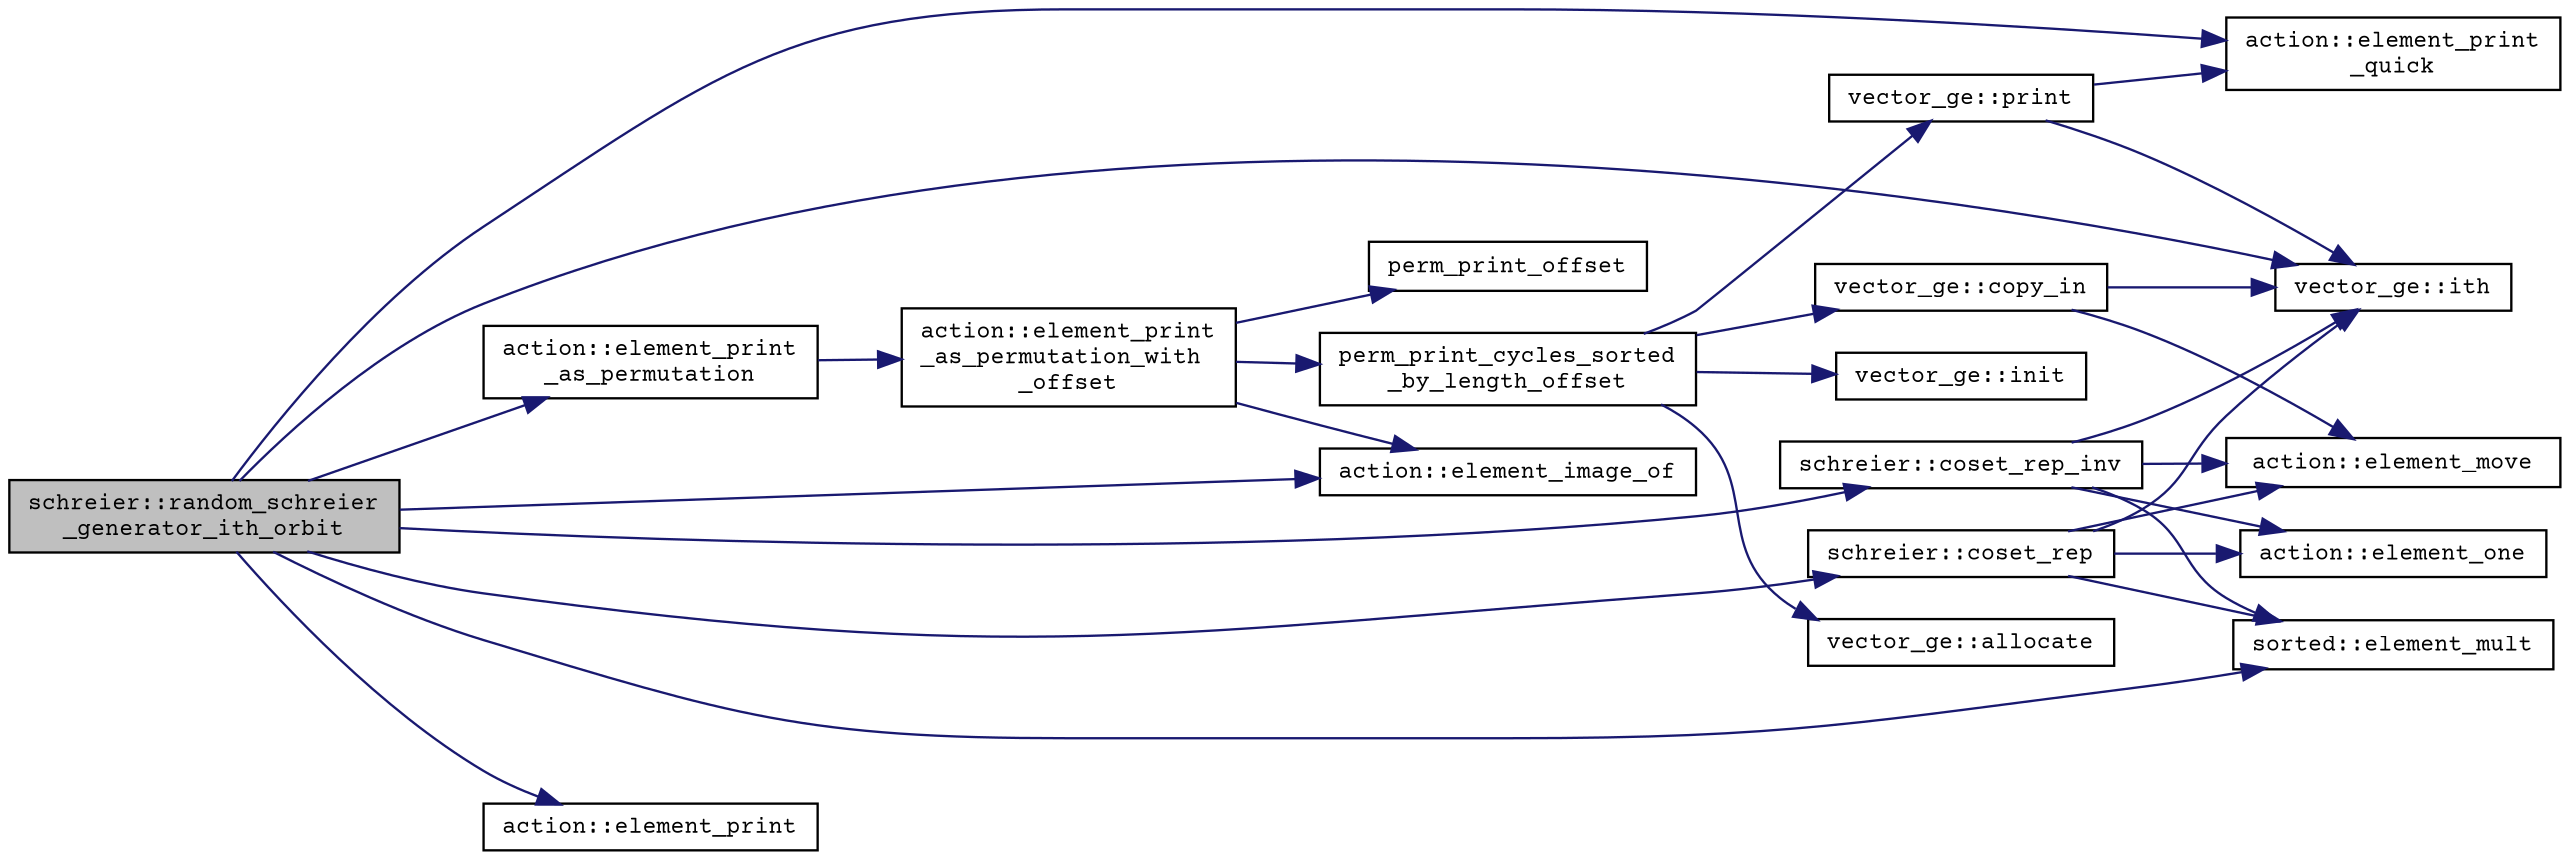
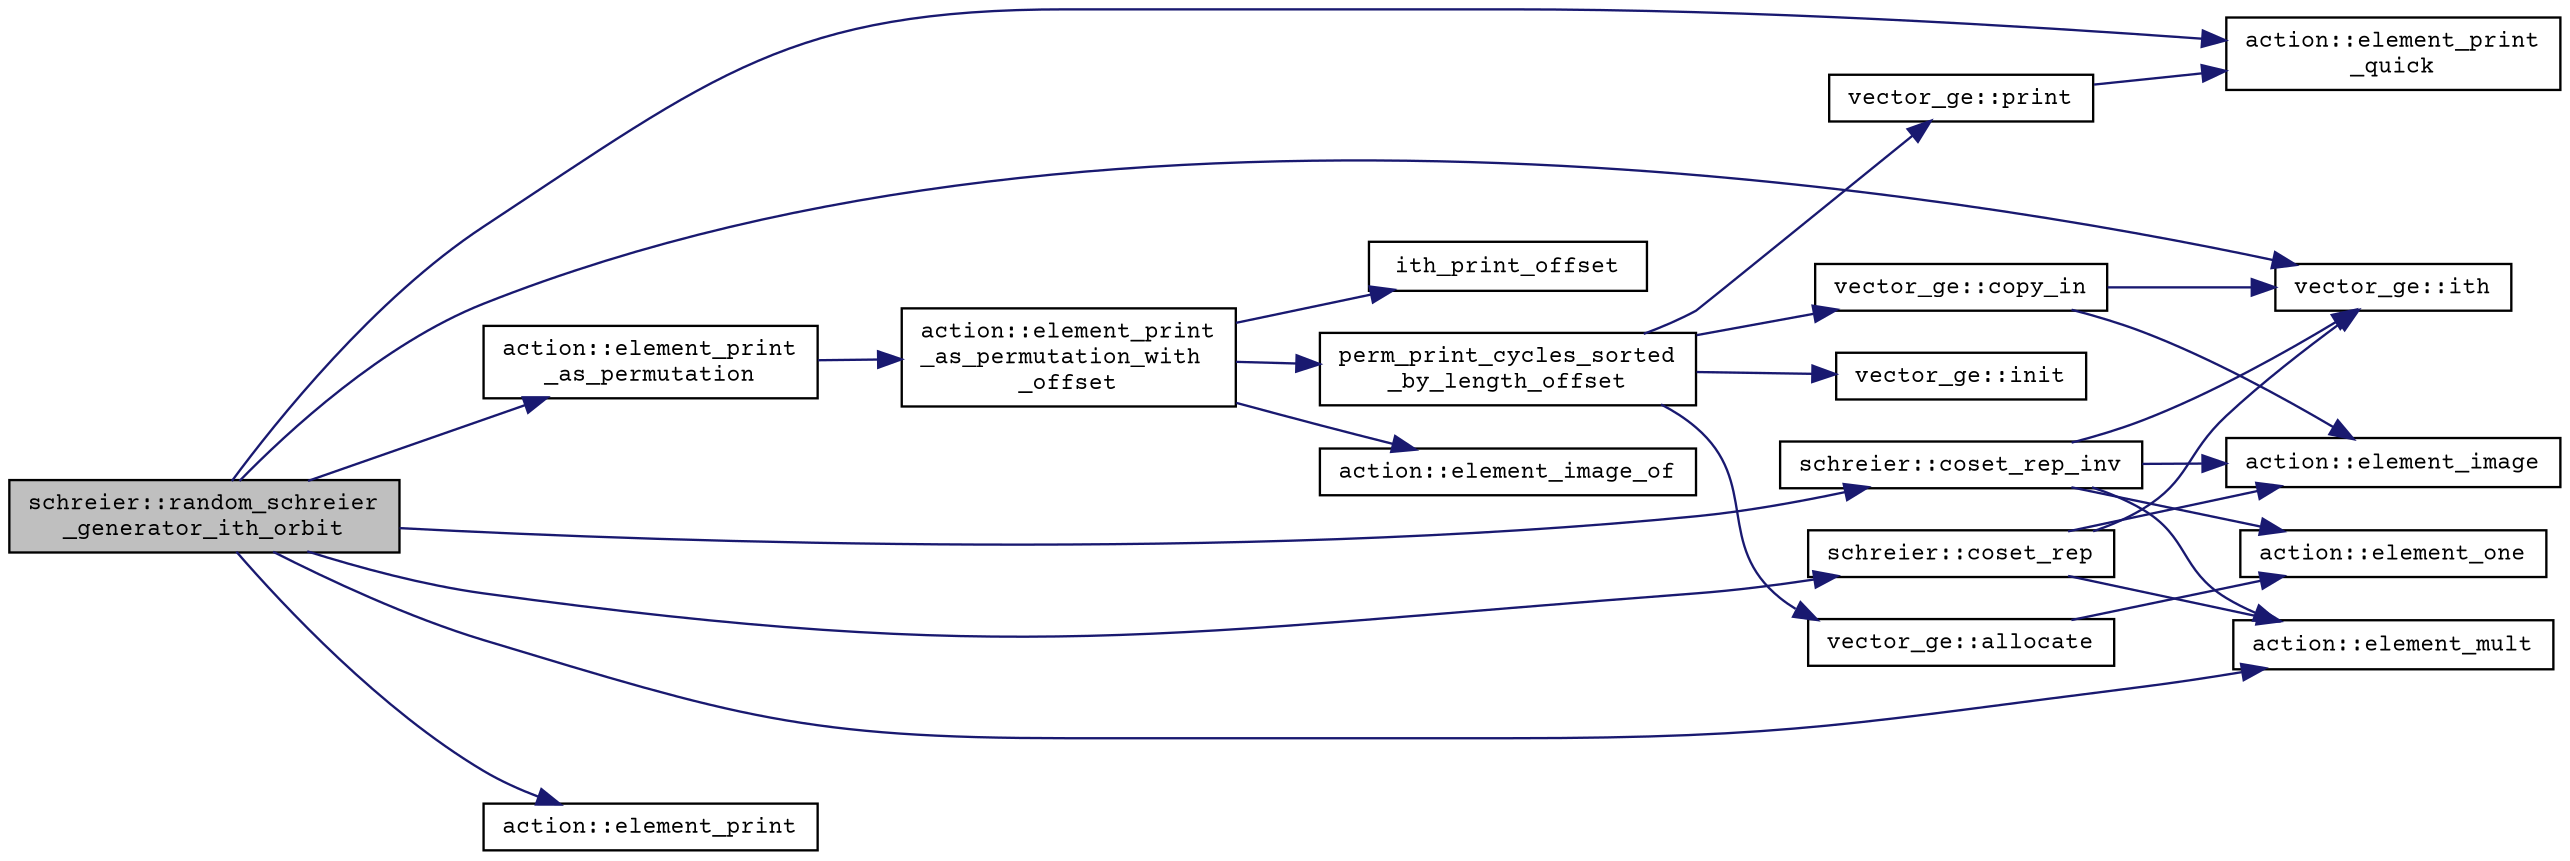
  digraph {
    fontname="Courier Prime"
    rankdir=LR
    node [color=black fillcolor=white fontname="Courier Prime" fontsize=10 shape=record style=filled]
    edge [color=midnightblue fontname="Courier Prime" fontsize=10 labelfontname=Helvetica labelfontsize=10 style=solid]
    n1 [fillcolor=grey75 fontcolor=black height=0.2 label="schreier::random_schreier\l_generator_ith_orbit" width=0.4]
    n2 [height=0.2 label="action::element_print\l_quick" width=0.4]
    n3 [height=0.2 label="vector_ge::ith" width=0.4]
    n4 [height=0.2 label="schreier::coset_rep" width=0.4]
-   n5 [height=0.2 label="sorted::element_mult" width=0.4]
+   n5 [height=0.2 label="action::element_mult" width=0.4]
    n6 [height=0.2 label="action::element_print\l_as_permutation" width=0.4]
    n7 [height=0.2 label="action::element_image_of" width=0.4]
    n8 [height=0.2 label="action::element_print" width=0.4]
    n9 [height=0.2 label="schreier::coset_rep_inv" width=0.4]
    n10 [height=0.2 label="vector_ge::print" width=0.4]
-   n11 [height=0.2 label="action::element_move" width=0.4]
+   n11 [height=0.2 label="action::element_image" width=0.4]
    n12 [height=0.2 label="action::element_one" width=0.4]
    n13 [height=0.2 label="action::element_print\l_as_permutation_with\l_offset" width=0.4]
-   n14 [height=0.2 label=perm_print_offset width=0.4]
+   n14 [height=0.2 label=ith_print_offset width=0.4]
    n15 [height=0.2 label="perm_print_cycles_sorted\l_by_length_offset" width=0.4]
    n16 [height=0.2 label="vector_ge::init" width=0.4]
    n17 [height=0.2 label="vector_ge::allocate" width=0.4]
    n18 [height=0.2 label="vector_ge::copy_in" width=0.4]
    n1 -> n2
    n1 -> n3
    n1 -> n4
    n1 -> n5
    n1 -> n6
-   n1 -> n7
    n1 -> n8
    n1 -> n9
    n4 -> n3
    n4 -> n5
    n4 -> n11
-   n4 -> n12
+   n17 -> n12
    n6 -> n13
    n9 -> n3
    n9 -> n5
    n9 -> n11
    n9 -> n12
    n10 -> n2
-   n10 -> n3
    n13 -> n7
    n13 -> n14
    n13 -> n15
    n15 -> n10
    n15 -> n16
    n15 -> n17
    n15 -> n18
    n18 -> n3
    n18 -> n11
  }
